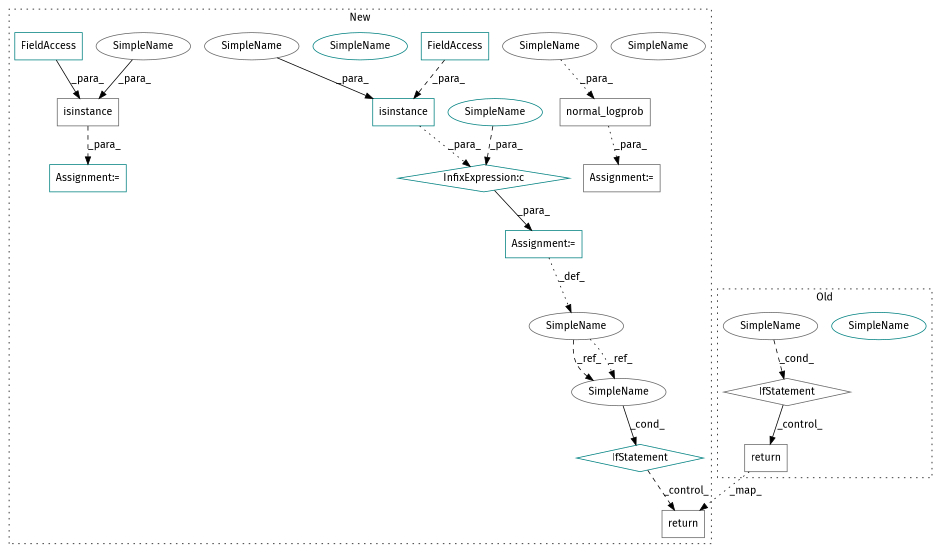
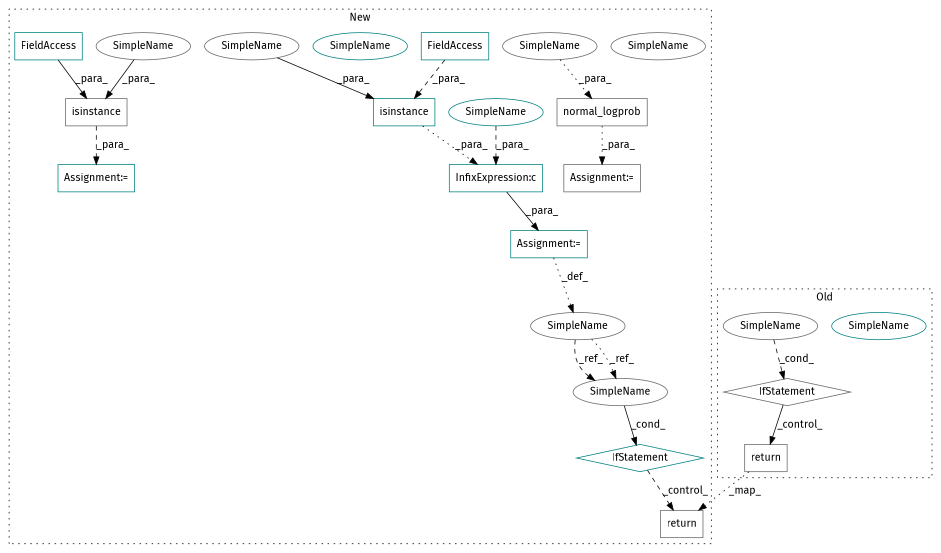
  digraph {
    fontname="Fira Sans"
    node [a=42 l=7 s=1914 shape=box color=gray40 fontname="Fira Sans"]
    edge [style=solid fontname="Fira Sans"]
    n1 [a=25 l="4,2" label=IfStatement s="1910,1921" shape=diamond]
    n2 [a=41 label=return s=1983]
    n3 [label=SimpleName shape=ellipse color=teal]
    n4 [label=SimpleName shape=ellipse]
    n5 [a=32 l="15,1" label=normal_logprob s="3616,3647"]
    n6 [a=41 label=return s=3847]
-   n7 [a=27 l=4 label="InfixExpression:c" s=3474 shape=diamond color=teal]
+   n7 [a=27 l=4 label="InfixExpression:c" s=3474 color=teal]
    n8 [a=32 l="11,1" label=isinstance s="3450,3473" color=teal]
    n9 [l=12 label=SimpleName s=3755 shape=ellipse]
    n10 [a=25 l="4,2" label=IfStatement s="3751,3767" shape=diamond color=teal]
    n11 [a=22 l=4 label=FieldAccess s=3469 color=teal]
    n12 [l=12 label=SimpleName s=3436 shape=ellipse]
    n13 [a=32 l="11,1" label=isinstance s="3506,3537"]
    n14 [a=22 l=12 label=FieldAccess s=3525 color=teal]
    n15 [a=7 l=1 label="Assignment:=" s=3615]
    n16 [a=7 l=1 label="Assignment:=" s=3448 color=teal]
    n17 [a=7 l=1 label="Assignment:=" s=3505 color=teal]
    n18 [l=12 label=SimpleName s=3755 shape=ellipse]
    n19 [l=6 label=SimpleName s=3641 shape=ellipse color=teal]
    n20 [l=6 label=SimpleName s=3641 shape=ellipse]
    n21 [label=SimpleName s=3517 shape=ellipse]
    n22 [label=SimpleName s=3461 shape=ellipse]
    n23 [label=SimpleName s=3478 shape=ellipse color=teal]
    subgraph cluster_1 {
      label=Old
      style=dotted
      n1
      n2
      n3
      n4
    }
    subgraph cluster_2 {
      label=New
      style=dotted
      n5
      n6
      n7
      n8
      n9
      n10
      n11
      n12
      n13
      n14
      n15
      n16
      n17
      n18
      n19
      n20
      n21
      n22
      n23
    }
    n1 -> n2 [label=_control_]
    n2 -> n6 [label=_map_ style=dotted]
    n4 -> n1 [label=_cond_ style=dashed]
    n5 -> n15 [label=_para_ style=dotted]
    n7 -> n16 [label=_para_]
    n8 -> n7 [label=_para_ style=dotted]
    n10 -> n6 [label=_control_ style=dashed]
    n11 -> n8 [label=_para_ style=dashed]
    n12 -> n18 [label=_ref_ style=dashed]
    n12 -> n18 [label=_ref_ style=dotted]
    n13 -> n17 [label=_para_ style=dashed]
    n14 -> n13 [label=_para_]
    n16 -> n12 [label=_def_ style=dotted]
    n18 -> n10 [label=_cond_]
    n20 -> n5 [label=_para_ style=dotted]
    n21 -> n13 [label=_para_]
    n22 -> n8 [label=_para_]
    n23 -> n7 [label=_para_ style=dashed]
  }
